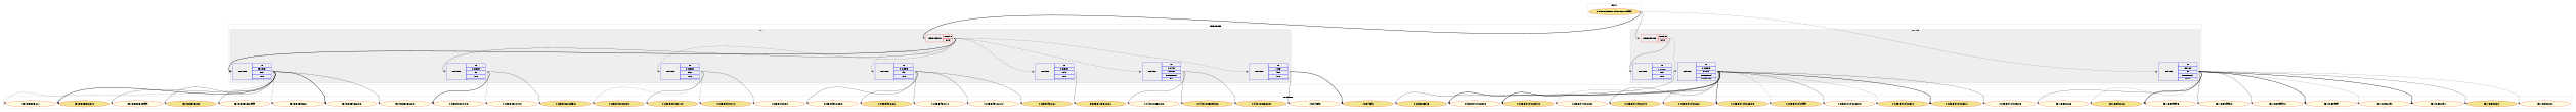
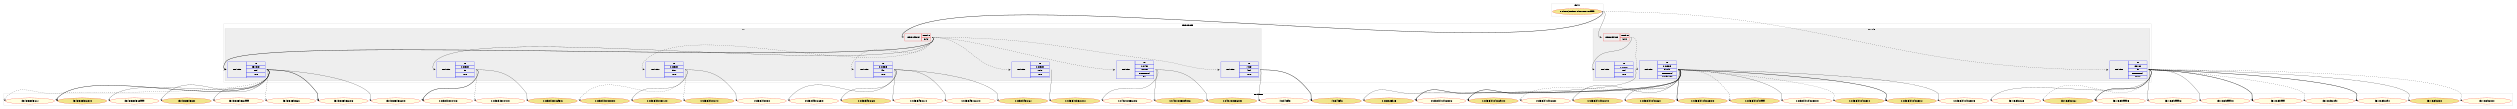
  digraph {
    compound=true
    concentrate=true
    fontname=Helvetica
    fontsize=10
    newrank=true
    rankdir=TB
    ranksep=1.5
    node [color=red fillcolor=lightyellow fontname=Helvetica fontsize=10 style=filled]
    edge [arrowhead=vee headport=w style=solid tailport=e weight=100]
    n1 [fillcolor=khaki label="sys-kernel/raspberrypi-sources-4.14.9999" width=4]
    n2 [color=blue label=<<TABLE BORDER="0" CELLBORDER="1" CELLSPACING="0" CELLPADDING="4" WIDTH="220"><TR><TD ROWSPAN="6" CELLPADDING="30">pack_dep</TD></TR><TR><TD WIDTH="110">no</TD></TR><TR><TD>sys-apps</TD></TR><TR><TD>sed</TD></TR><TR><TD>none</TD></TR><TR><TD></TD></TR></TABLE>> shape=none fillcolor="" style=""]
    n3 [color=blue label=<<TABLE BORDER="0" CELLBORDER="1" CELLSPACING="0" CELLPADDING="4" WIDTH="220"><TR><TD ROWSPAN="6" CELLPADDING="30">pack_dep</TD></TR><TR><TD WIDTH="110">no</TD></TR><TR><TD>sys-devel</TD></TR><TR><TD>binutils</TD></TR><TR><TD>greaterequal</TD></TR><TR><TD>2.11.90.0.31</TD></TR></TABLE>> shape=none fillcolor="" style=""]
    n4 [label=<<TABLE BORDER="0" CELLBORDER="1" CELLSPACING="0" CELLPADDING="4"><TR><TD ROWSPAN="3" CELLPADDING="10">use_conditional</TD></TR><TR><TD>negative</TD></TR><TR><TD>build</TD></TR></TABLE>> shape=none fillcolor="" style=""]
    n5 [color=blue label=<<TABLE BORDER="0" CELLBORDER="1" CELLSPACING="0" CELLPADDING="4" WIDTH="220"><TR><TD ROWSPAN="6" CELLPADDING="30">pack_dep</TD></TR><TR><TD WIDTH="110">no</TD></TR><TR><TD>dev-vcs</TD></TR><TR><TD>git</TD></TR><TR><TD>greaterequal</TD></TR><TR><TD>1.8.2.1</TD></TR></TABLE>> shape=none fillcolor="" style=""]
    n6 [color=blue label=<<TABLE BORDER="0" CELLBORDER="1" CELLSPACING="0" CELLPADDING="4" WIDTH="220"><TR><TD ROWSPAN="6" CELLPADDING="30">pack_dep</TD></TR><TR><TD WIDTH="110">no</TD></TR><TR><TD>dev-lang</TD></TR><TR><TD>perl</TD></TR><TR><TD>none</TD></TR><TR><TD></TD></TR></TABLE>> shape=none fillcolor="" style=""]
    n7 [color=blue label=<<TABLE BORDER="0" CELLBORDER="1" CELLSPACING="0" CELLPADDING="4" WIDTH="220"><TR><TD ROWSPAN="6" CELLPADDING="30">pack_dep</TD></TR><TR><TD WIDTH="110">no</TD></TR><TR><TD>sys-devel</TD></TR><TR><TD>bc</TD></TR><TR><TD>none</TD></TR><TR><TD></TD></TR></TABLE>> shape=none fillcolor="" style=""]
    n8 [color=blue label=<<TABLE BORDER="0" CELLBORDER="1" CELLSPACING="0" CELLPADDING="4" WIDTH="220"><TR><TD ROWSPAN="6" CELLPADDING="30">pack_dep</TD></TR><TR><TD WIDTH="110">no</TD></TR><TR><TD>sys-devel</TD></TR><TR><TD>bison</TD></TR><TR><TD>none</TD></TR><TR><TD></TD></TR></TABLE>> shape=none fillcolor="" style=""]
    n9 [color=blue label=<<TABLE BORDER="0" CELLBORDER="1" CELLSPACING="0" CELLPADDING="4" WIDTH="220"><TR><TD ROWSPAN="6" CELLPADDING="30">pack_dep</TD></TR><TR><TD WIDTH="110">no</TD></TR><TR><TD>sys-devel</TD></TR><TR><TD>flex</TD></TR><TR><TD>none</TD></TR><TR><TD></TD></TR></TABLE>> shape=none fillcolor="" style=""]
    n10 [color=blue label=<<TABLE BORDER="0" CELLBORDER="1" CELLSPACING="0" CELLPADDING="4" WIDTH="220"><TR><TD ROWSPAN="6" CELLPADDING="30">pack_dep</TD></TR><TR><TD WIDTH="110">no</TD></TR><TR><TD>sys-devel</TD></TR><TR><TD>make</TD></TR><TR><TD>none</TD></TR><TR><TD></TD></TR></TABLE>> shape=none fillcolor="" style=""]
    n11 [color=blue label=<<TABLE BORDER="0" CELLBORDER="1" CELLSPACING="0" CELLPADDING="4" WIDTH="220"><TR><TD ROWSPAN="6" CELLPADDING="30">pack_dep</TD></TR><TR><TD WIDTH="110">no</TD></TR><TR><TD>sys-libs</TD></TR><TR><TD>ncurses</TD></TR><TR><TD>greaterequal</TD></TR><TR><TD>5.2</TD></TR></TABLE>> shape=none fillcolor="" style=""]
    n12 [color=blue label=<<TABLE BORDER="0" CELLBORDER="1" CELLSPACING="0" CELLPADDING="4" WIDTH="220"><TR><TD ROWSPAN="6" CELLPADDING="30">pack_dep</TD></TR><TR><TD WIDTH="110">no</TD></TR><TR><TD>virtual</TD></TR><TR><TD>libelf</TD></TR><TR><TD>none</TD></TR><TR><TD></TD></TR></TABLE>> shape=none fillcolor="" style=""]
    n13 [label=<<TABLE BORDER="0" CELLBORDER="1" CELLSPACING="0" CELLPADDING="4"><TR><TD ROWSPAN="3" CELLPADDING="10">use_conditional</TD></TR><TR><TD>negative</TD></TR><TR><TD>build</TD></TR></TABLE>> shape=none fillcolor="" style=""]
    n14 [fillcolor=khaki label="sys-apps/sed-4.5" width=4]
    n15 [fillcolor=khaki label="sys-devel/binutils-2.25.1-r1" width=4]
    n16 [fillcolor=khaki label="sys-devel/binutils-2.26.1" width=4]
    n17 [fillcolor=khaki label="sys-devel/binutils-2.27-r1" width=4]
    n18 [label="sys-devel/binutils-2.28.1" width=4]
    n19 [fillcolor=khaki label="sys-devel/binutils-2.29.1-r1" width=4]
    n20 [label="sys-devel/binutils-2.30-r2" width=4]
    n21 [label="sys-devel/binutils-2.30-r3" width=4]
    n22 [fillcolor=khaki label="sys-devel/binutils-2.30-r4" width=4]
    n23 [fillcolor=khaki label="sys-devel/binutils-2.31.1" width=4]
    n24 [label="sys-devel/binutils-2.31.1-r1" width=4]
    n25 [fillcolor=khaki label="sys-devel/binutils-9999" width=4]
    n26 [fillcolor=khaki label="dev-vcs/git-2.16.4" width=4]
    n27 [label="dev-vcs/git-2.16.5" width=4]
    n28 [label="dev-vcs/git-2.18.0" width=4]
    n29 [fillcolor=khaki label="dev-vcs/git-2.18.1" width=4]
    n30 [label="dev-vcs/git-2.19.0" width=4]
    n31 [label="dev-vcs/git-2.19.1" width=4]
    n32 [label="dev-vcs/git-9999" width=4]
    n33 [label="dev-vcs/git-9999-r1" width=4]
    n34 [label="dev-vcs/git-9999-r2" width=4]
    n35 [label="dev-vcs/git-9999-r3" width=4]
    n36 [fillcolor=khaki label="dev-lang/perl-5.24.3-r1" width=4]
    n37 [label="dev-lang/perl-5.24.4" width=4]
    n38 [label="dev-lang/perl-5.26.1-r1" width=4]
    n39 [label="dev-lang/perl-5.26.1-r2" width=4]
    n40 [label="dev-lang/perl-5.26.2" width=4]
    n41 [label="dev-lang/perl-5.26.9999" width=4]
    n42 [fillcolor=khaki label="dev-lang/perl-5.28.0" width=4]
    n43 [label="dev-lang/perl-5.28.9999" width=4]
    n44 [fillcolor=khaki label="sys-devel/bc-1.06.95-r2" width=4]
    n45 [label="sys-devel/bc-1.07.1-r1" width=4]
    n46 [label="sys-devel/bc-1.07.1-r2" width=4]
    n47 [fillcolor=khaki label="sys-devel/bison-2.7.1" width=4]
    n48 [fillcolor=khaki label="sys-devel/bison-3.0.4-r1" width=4]
    n49 [fillcolor=khaki label="sys-devel/bison-3.0.5-r1" width=4]
    n50 [label="sys-devel/bison-3.1" width=4]
    n51 [label="sys-devel/flex-2.4.1" width=4]
    n52 [fillcolor=khaki label="sys-devel/flex-2.6.3" width=4]
    n53 [label="sys-devel/flex-2.6.3-r1" width=4]
    n54 [fillcolor=khaki label="sys-devel/flex-2.6.4" width=4]
    n55 [label="sys-devel/flex-2.6.4-r1" width=4]
-   n56 [fillcolor=khaki label="lang-devel/make-4.2.1-r4" width=4]
+   n56 [fillcolor=khaki label="sys-devel/make-4.2.1-r4" width=4]
    n57 [fillcolor=khaki label="sys-libs/ncurses-5.9-r106" width=4]
    n58 [label="sys-libs/ncurses-6.1-r2" width=4]
    n59 [fillcolor=khaki label="sys-libs/ncurses-6.1-r3" width=4]
    n60 [fillcolor=khaki label="virtual/libelf-2" width=4]
    n61 [label="virtual/libelf-3" width=4]
    subgraph cluster_1 {
      color=gray
      label=<<i>ebuild</i>>
      rank=same
      n1
    }
    subgraph cluster_2 {
      color=gray
      label=<<i>dependencies</i>>
      subgraph cluster_3 {
        color=gray
        fillcolor="#eeeeee"
        label=<<i>compile</i>>
        style=filled
        subgraph sub_4 {
          color=gray
          fillcolor="#eeeeee"
          label=<<i>compile</i>>
          style=filled
          n4
          subgraph sub_5 {
            color=gray
            fillcolor="#eeeeee"
            label=<<i>compile</i>>
            style=filled
            n2
          }
          subgraph sub_6 {
            color=gray
            fillcolor="#eeeeee"
            label=<<i>compile</i>>
            style=filled
            n3
          }
        }
        subgraph sub_7 {
          color=gray
          fillcolor="#eeeeee"
          label=<<i>compile</i>>
          style=filled
          n5
        }
      }
      subgraph cluster_8 {
        color=gray
        fillcolor="#eeeeee"
        label=<<i>compile and run</i>>
        style=filled
      }
      subgraph cluster_9 {
        color=gray
        fillcolor="#eeeeee"
        label=<<i>run</i>>
        style=filled
        subgraph sub_10 {
          color=gray
          fillcolor="#eeeeee"
          label=<<i>run</i>>
          style=filled
          n13
          subgraph sub_11 {
            color=gray
            fillcolor="#eeeeee"
            label=<<i>run</i>>
            style=filled
            n6
          }
          subgraph sub_12 {
            color=gray
            fillcolor="#eeeeee"
            label=<<i>run</i>>
            style=filled
            n7
          }
          subgraph sub_13 {
            color=gray
            fillcolor="#eeeeee"
            label=<<i>run</i>>
            style=filled
            n8
          }
          subgraph sub_14 {
            color=gray
            fillcolor="#eeeeee"
            label=<<i>run</i>>
            style=filled
            n9
          }
          subgraph sub_15 {
            color=gray
            fillcolor="#eeeeee"
            label=<<i>run</i>>
            style=filled
            n10
          }
          subgraph sub_16 {
            color=gray
            fillcolor="#eeeeee"
            label=<<i>run</i>>
            style=filled
            n11
          }
          subgraph sub_17 {
            color=gray
            fillcolor="#eeeeee"
            label=<<i>run</i>>
            style=filled
            n12
          }
        }
      }
    }
    subgraph cluster_18 {
      color=gray
      label=<<i>candidates</i>>
      rank=same
      subgraph sub_19 {
        color=black
        label=<<i>candidates</i>>
        nodesep=1
        rank=same
        n14
      }
      subgraph sub_20 {
        color=black
        label=<<i>candidates</i>>
        nodesep=1
        rank=same
        n15
        n16
        n17
        n18
        n19
        n20
        n21
        n22
        n23
        n24
        n25
      }
      subgraph sub_21 {
        color=black
        label=<<i>candidates</i>>
        nodesep=1
        rank=same
        n26
        n27
        n28
        n29
        n30
        n31
        n32
        n33
        n34
        n35
      }
      subgraph sub_22 {
        color=black
        label=<<i>candidates</i>>
        nodesep=1
        rank=same
        n36
        n37
        n38
        n39
        n40
        n41
        n42
        n43
      }
      subgraph sub_23 {
        color=black
        label=<<i>candidates</i>>
        nodesep=1
        rank=same
        n44
        n45
        n46
      }
      subgraph sub_24 {
        color=black
        label=<<i>candidates</i>>
        nodesep=1
        rank=same
        n47
        n48
        n49
        n50
      }
      subgraph sub_25 {
        color=black
        label=<<i>candidates</i>>
        nodesep=1
        rank=same
        n51
        n52
        n53
        n54
        n55
      }
      subgraph sub_26 {
        color=black
        label=<<i>candidates</i>>
        nodesep=1
        rank=same
        n56
      }
      subgraph sub_27 {
        color=black
        label=<<i>candidates</i>>
        nodesep=1
        rank=same
        n57
        n58
        n59
      }
      subgraph sub_28 {
        color=black
        label=<<i>candidates</i>>
        nodesep=1
        rank=same
        n60
        n61
      }
    }
    n1 -> n4 [weight=20]
    n1 -> n5 [style=dashed weight=20]
    n1 -> n13 [arrowhead=odot style=bold weight=20]
    n2 -> n14
    n3 -> n15 [style=bold]
    n3 -> n16
    n3 -> n17
    n3 -> n18 [style=dashed]
    n3 -> n19 [style=bold]
    n3 -> n20 [style=bold]
    n3 -> n21
    n3 -> n22 [style=bold]
    n3 -> n23 [style=dashed]
    n3 -> n24
    n3 -> n25 [style=dashed]
    n4 -> n2 [weight=20]
    n4 -> n3 [style=dashed weight=20]
    n5 -> n26 [style=dashed]
    n5 -> n27
    n5 -> n28 [style=dashed]
    n5 -> n29
    n5 -> n30 [style=bold]
    n5 -> n31 [style=dashed]
    n5 -> n32 [style=bold]
    n5 -> n33
    n5 -> n34
    n5 -> n35 [style=bold]
    n6 -> n36 [style=bold]
    n6 -> n37 [style=dashed]
    n6 -> n38
    n6 -> n39 [style=bold]
    n6 -> n40 [style=dashed]
    n6 -> n41
    n6 -> n42
    n6 -> n43
    n7 -> n44
    n7 -> n45 [style=dashed]
    n7 -> n46 [style=bold]
    n8 -> n47 [style=dashed]
    n8 -> n48
    n8 -> n49 [style=dashed]
    n8 -> n50
    n9 -> n51
    n9 -> n52
    n9 -> n53
    n9 -> n54
    n9 -> n55
    n10 -> n56
    n11 -> n57
    n11 -> n58
    n11 -> n59
    n12 -> n60 [style=bold]
    n12 -> n61
    n13 -> n6 [style=bold weight=20]
    n13 -> n7 [weight=20]
    n13 -> n8 [style=dashed weight=20]
    n13 -> n9 [style=dashed weight=20]
    n13 -> n10 [style=dashed weight=20]
    n13 -> n11 [style=dashed weight=20]
    n13 -> n12 [style=dashed weight=20]
  }
